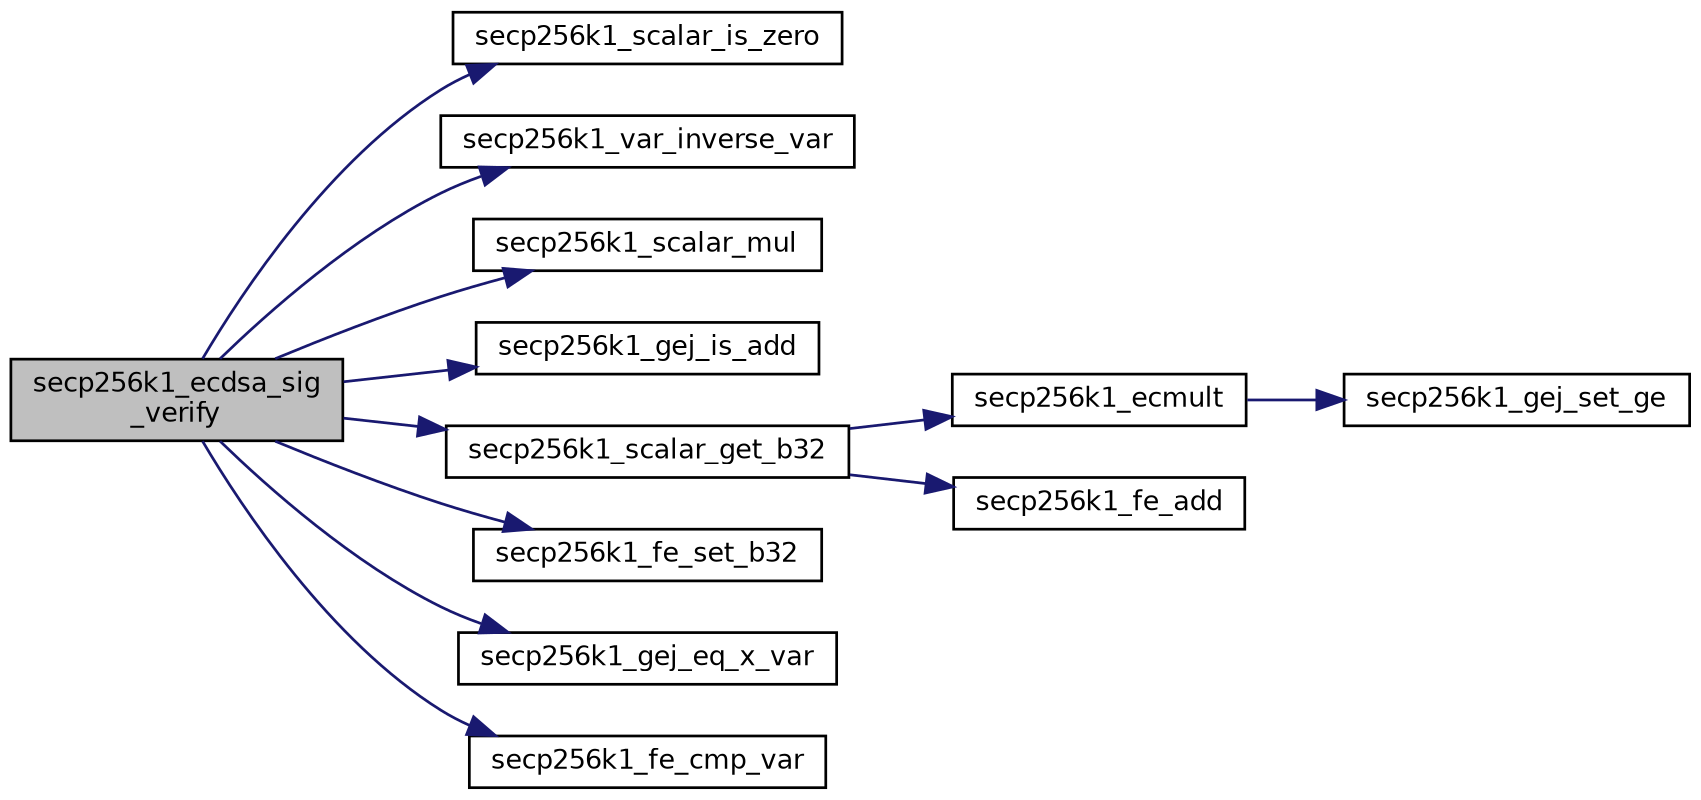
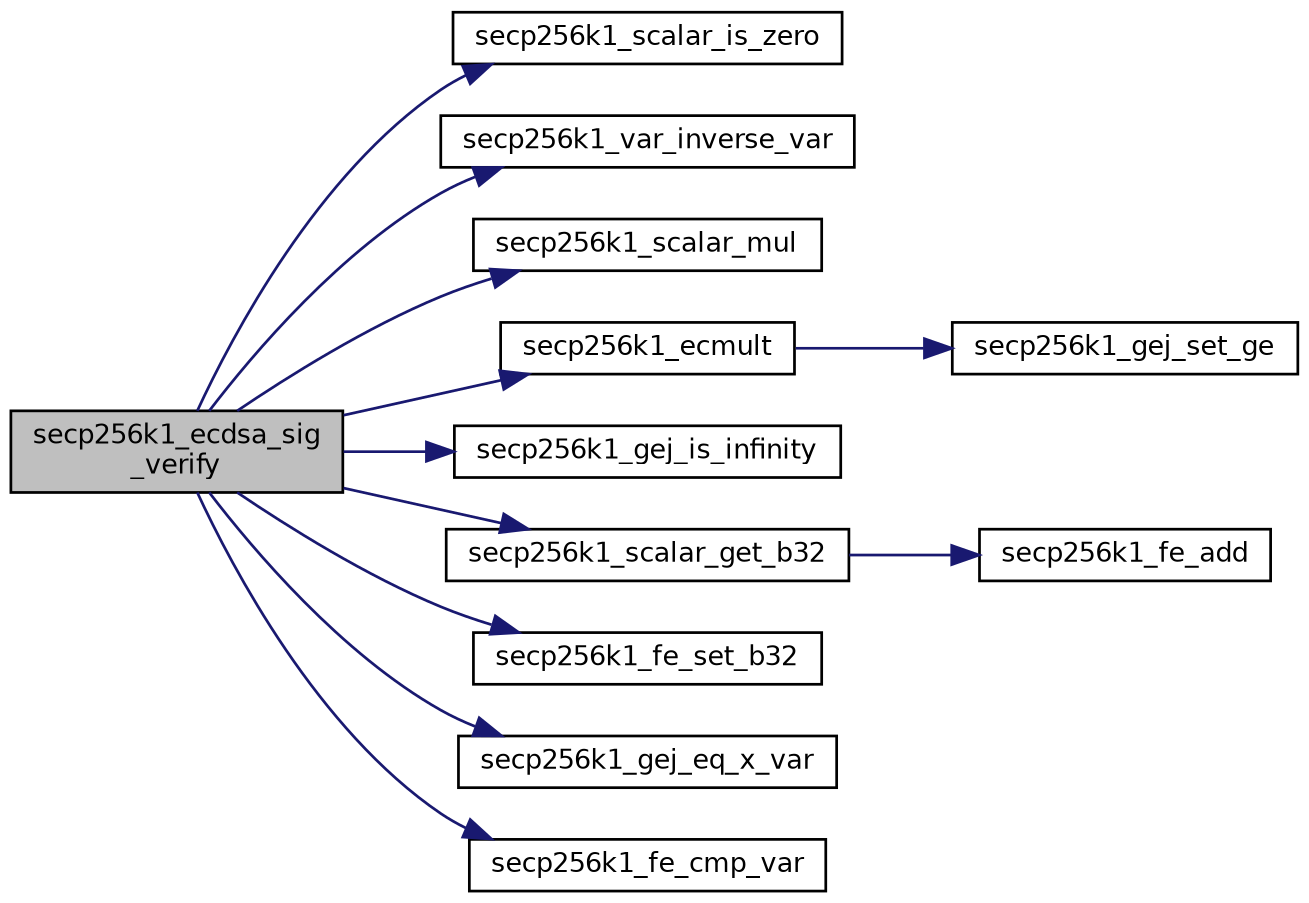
  digraph {
    rankdir=LR
    node [color=black fillcolor=white fontname=Helvetica fontsize=10 shape=record style=filled]
    edge [color=midnightblue fontname=Helvetica fontsize=10 labelfontname=Helvetica labelfontsize=10 style=solid]
    n1 [fillcolor=grey75 fontcolor=black height=0.2 label="secp256k1_ecdsa_sig\l_verify" width=0.4]
    n2 [height=0.2 label=secp256k1_scalar_is_zero width=0.4]
    n3 [height=0.2 label=secp256k1_var_inverse_var width=0.4]
    n4 [height=0.2 label=secp256k1_scalar_mul width=0.4]
    n5 [height=0.2 label=secp256k1_ecmult width=0.4]
-   n6 [height=0.2 label=secp256k1_gej_is_add width=0.4]
+   n6 [height=0.2 label=secp256k1_gej_is_infinity width=0.4]
    n7 [height=0.2 label=secp256k1_scalar_get_b32 width=0.4]
    n8 [height=0.2 label=secp256k1_fe_set_b32 width=0.4]
    n9 [height=0.2 label=secp256k1_gej_eq_x_var width=0.4]
    n10 [height=0.2 label=secp256k1_fe_cmp_var width=0.4]
    n11 [height=0.2 label=secp256k1_gej_set_ge width=0.4]
    n12 [height=0.2 label=secp256k1_fe_add width=0.4]
    n1 -> n2
    n1 -> n3
    n1 -> n4
-   n7 -> n5
+   n1 -> n5
    n1 -> n6
    n1 -> n7
    n1 -> n8
    n1 -> n9
    n1 -> n10
    n5 -> n11
    n7 -> n12
  }
